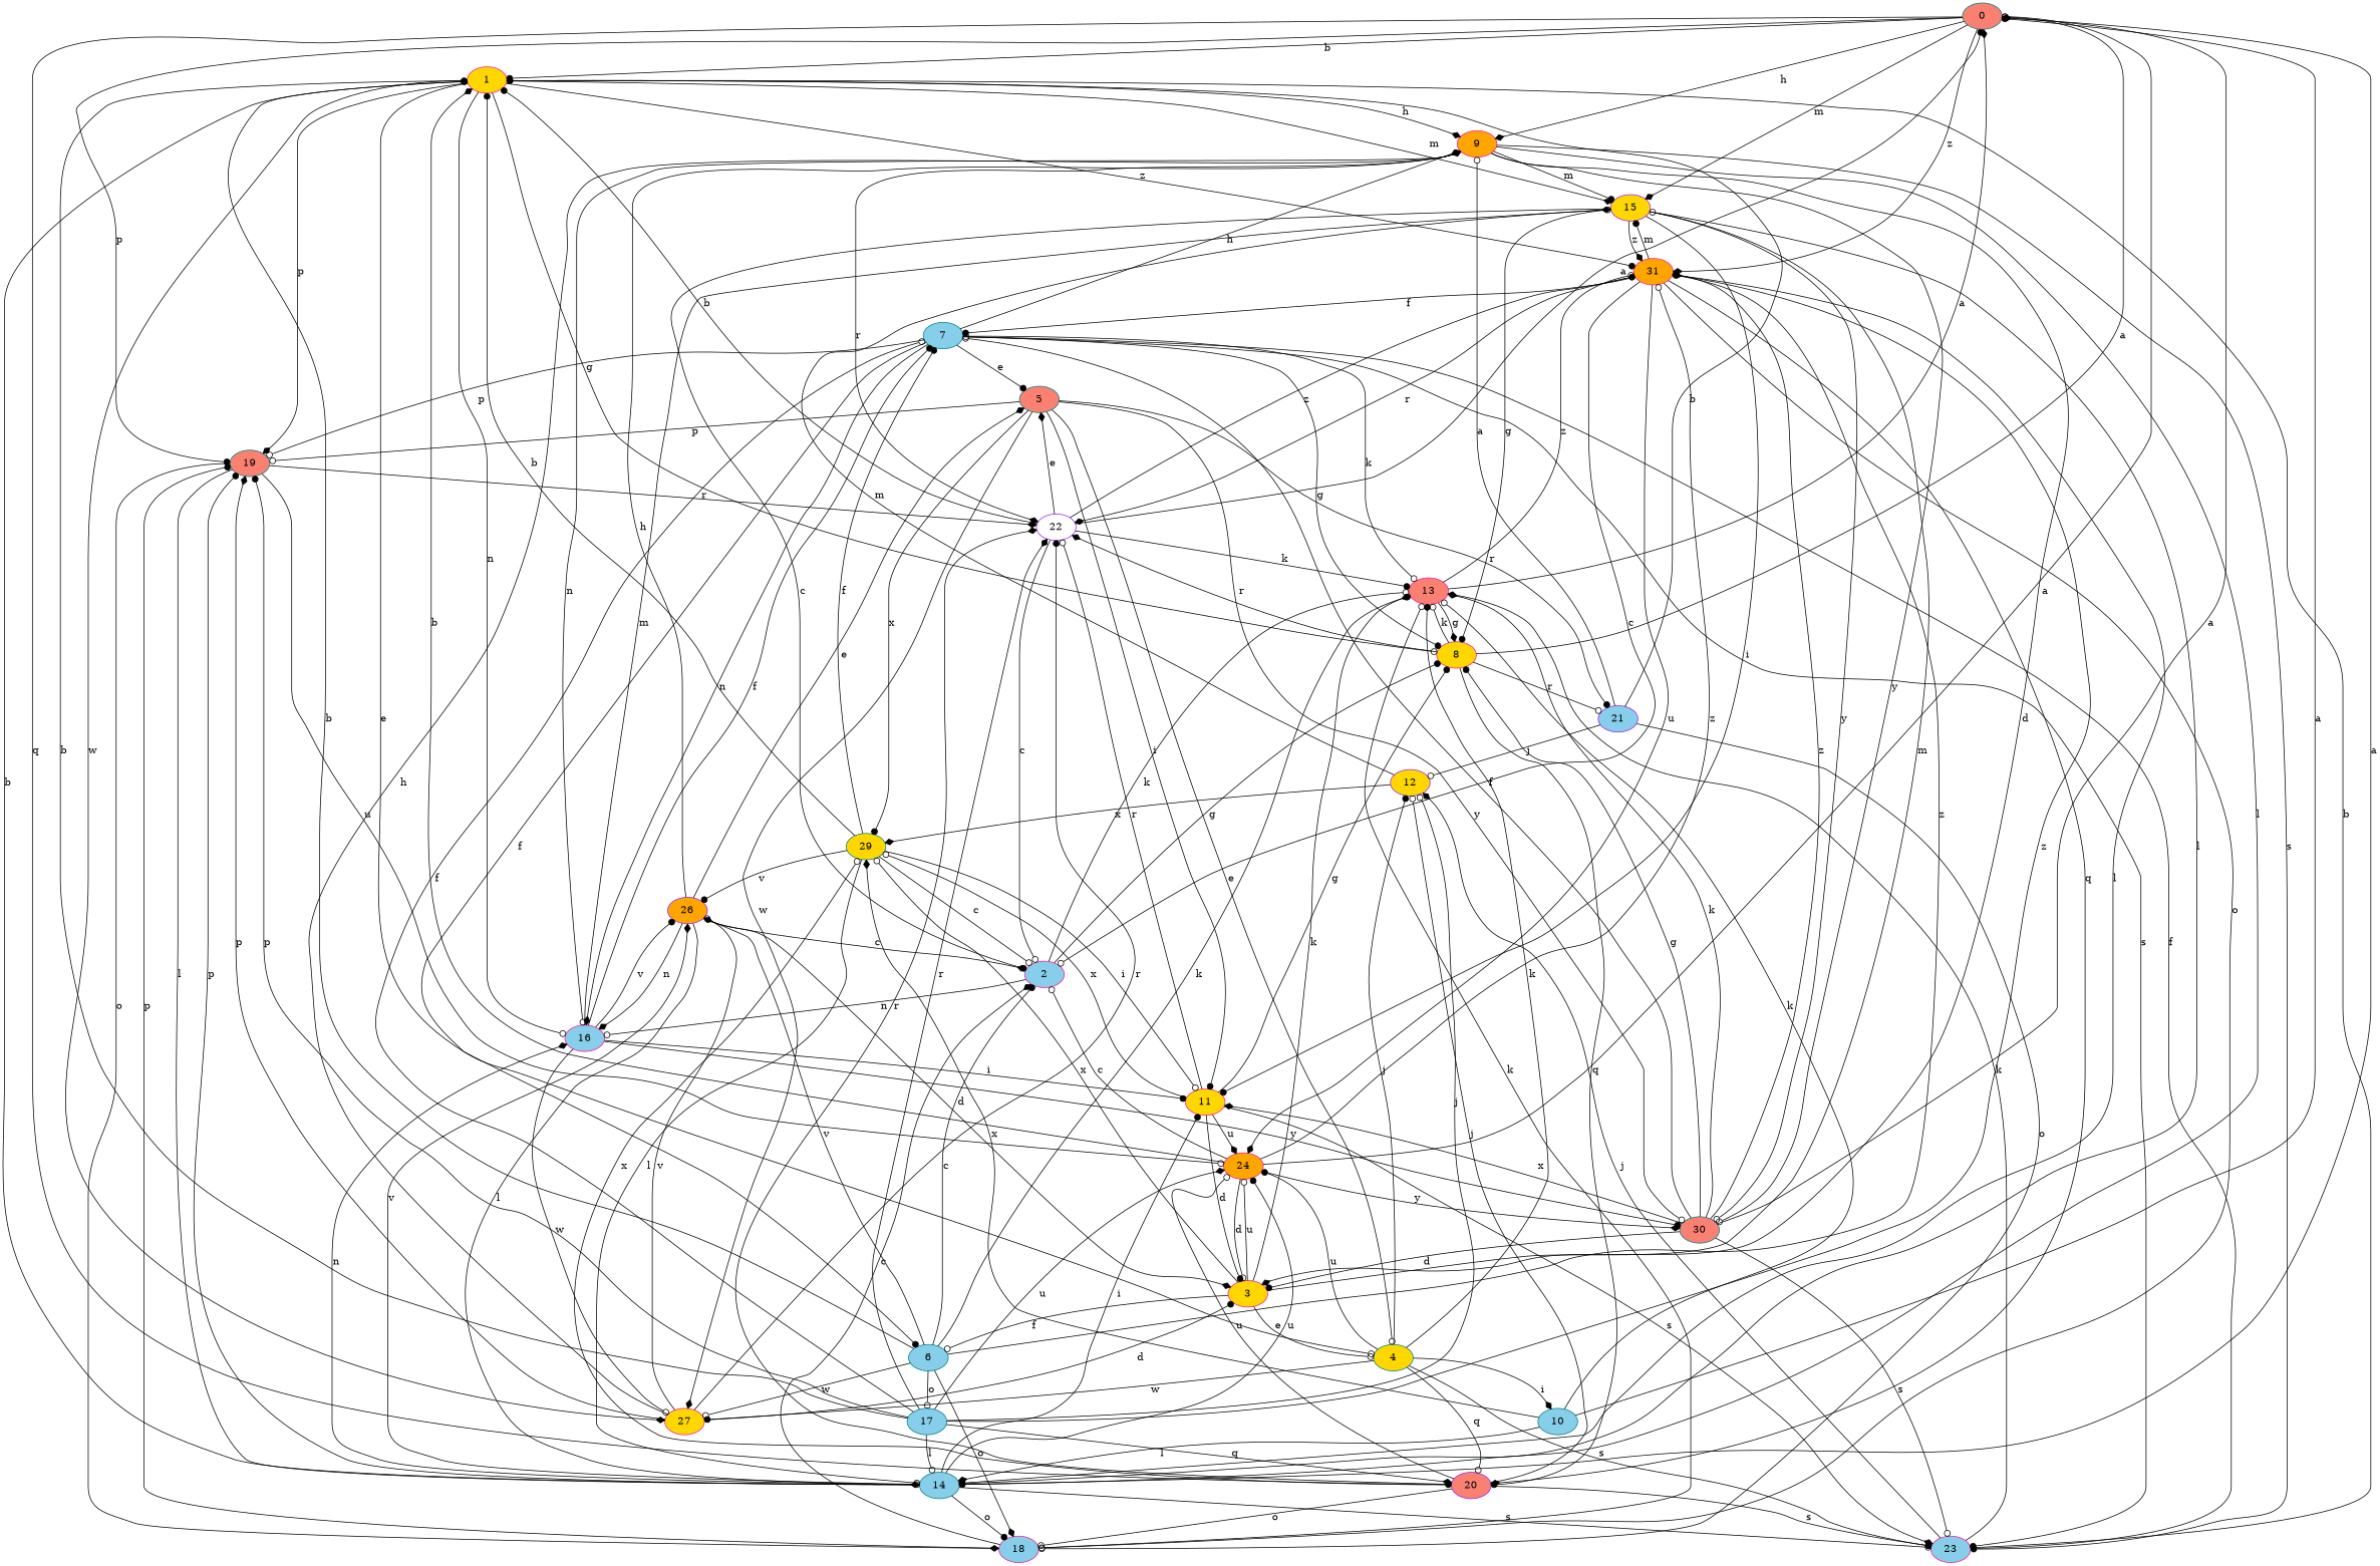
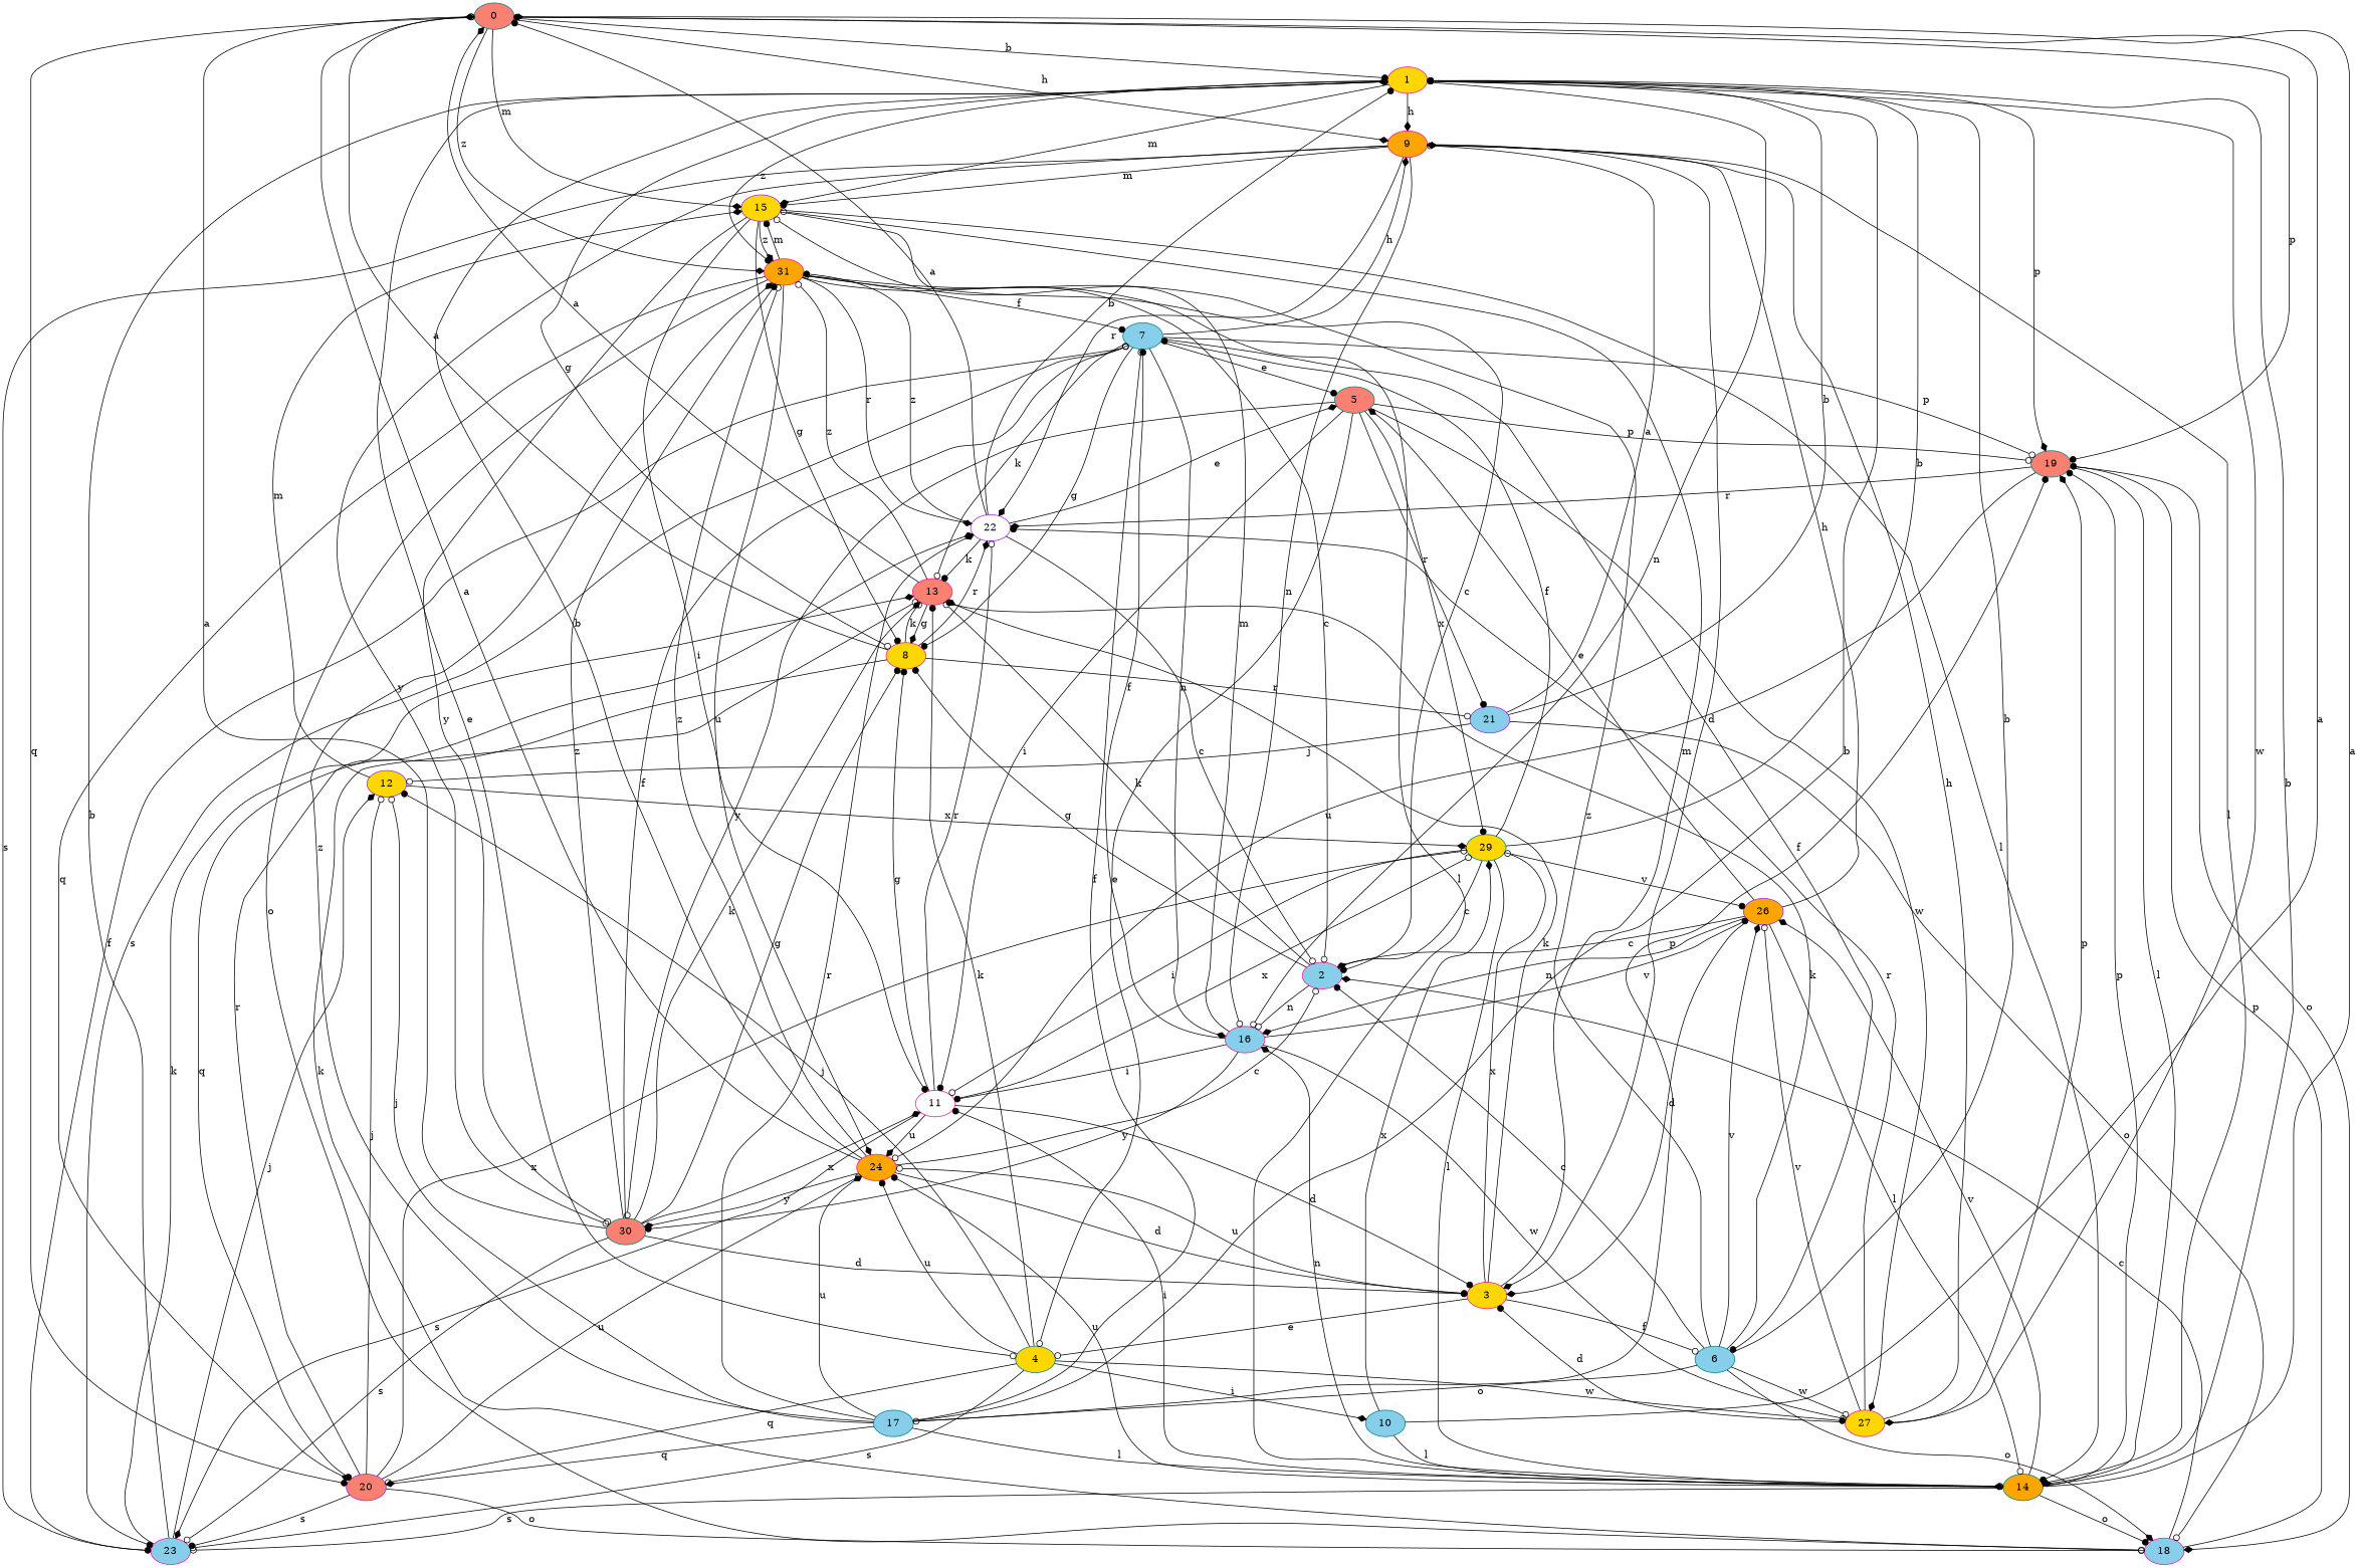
  strict digraph {
    node [color=deeppink fillcolor=skyblue style=filled]
    edge [arrowhead=odot]
    0 [color=teal fillcolor=salmon]
    1 [fillcolor=gold]
    9 [fillcolor=orange]
    15 [color=purple fillcolor=gold]
    19 [color=teal fillcolor=salmon]
    20 [color=purple fillcolor=salmon]
    31 [fillcolor=orange]
    4 [color=teal fillcolor=gold]
    8 [fillcolor=gold]
    16
    27 [fillcolor=gold]
    3 [fillcolor=gold]
    23
    30 [color=teal fillcolor=salmon]
    22 [color=purple fillcolor=white]
-   14 [color=teal]
+   14 [color=teal fillcolor=orange]
    2
-   11 [fillcolor=gold]
+   11 [fillcolor=white]
    24 [fillcolor=orange]
    18
    29 [color=teal fillcolor=gold]
    12 [color=purple fillcolor=gold]
    7 [color=teal]
    13 [fillcolor=salmon]
    10 [color=teal]
    21 [color=purple]
    26 [color=purple fillcolor=orange]
    6 [color=teal]
    17 [color=teal]
    5 [color=teal fillcolor=salmon]
    0 -> 1 [arrowhead=dot label=b]
    0 -> 9 [arrowhead=diamond label=h]
    0 -> 15 [arrowhead=diamond label=m]
    0 -> 19 [arrowhead=dot label=p]
    0 -> 20 [arrowhead=dot label=q]
    0 -> 31 [arrowhead=diamond label=z]
    1 -> 9 [arrowhead=diamond label=h]
    1 -> 15 [arrowhead=diamond label=m]
    1 -> 19 [arrowhead=diamond label=p]
    1 -> 31 [arrowhead=dot label=z]
    1 -> 4 [label=e]
    1 -> 8 [label=g]
    1 -> 16 [label=n]
    1 -> 27 [arrowhead=diamond label=w]
    9 -> 15 [arrowhead=dot label=m]
    9 -> 16 [label=n]
    9 -> 3 [arrowhead=diamond label=d]
    9 -> 23 [arrowhead=dot label=s]
    9 -> 30 [label=y]
    9 -> 22 [arrowhead=diamond label=r]
    9 -> 14 [arrowhead=dot label=l]
    15 -> 31 [arrowhead=diamond label=z]
    15 -> 8 [arrowhead=dot label=g]
    15 -> 30 [label=y]
    15 -> 14 [arrowhead=dot label=l]
    15 -> 2 [arrowhead=dot label=c]
    15 -> 11 [arrowhead=dot label=i]
    19 -> 22 [arrowhead=diamond label=r]
    19 -> 14 [arrowhead=diamond label=l]
    19 -> 24 [label=u]
    19 -> 18 [arrowhead=diamond label=o]
    20 -> 23 [arrowhead=dot label=s]
    20 -> 22 [arrowhead=diamond label=r]
    20 -> 24 [label=u]
    20 -> 18 [label=o]
    20 -> 29 [label=x]
    20 -> 12 [label=j]
    31 -> 15 [arrowhead=dot label=m]
    31 -> 20 [arrowhead=diamond label=q]
    31 -> 22 [arrowhead=diamond label=r]
-   31 -> 14 [label=l]
+   31 -> 14 [arrowhead=diamond label=l]
    31 -> 2 [label=c]
    31 -> 24 [arrowhead=diamond label=u]
    31 -> 18 [label=o]
    31 -> 7 [arrowhead=dot label=f]
    4 -> 20 [label=q]
    4 -> 27 [arrowhead=dot label=w]
    4 -> 23 [label=s]
    4 -> 24 [arrowhead=dot label=u]
    4 -> 12 [arrowhead=dot label=j]
    4 -> 13 [arrowhead=dot label=k]
    4 -> 10 [arrowhead=diamond label=i]
    8 -> 0 [label=a]
    8 -> 20 [arrowhead=dot label=q]
    8 -> 22 [arrowhead=diamond label=r]
    8 -> 13 [label=k]
    8 -> 21 [label=r]
    16 -> 15 [label=m]
    16 -> 27 [label=w]
    16 -> 30 [arrowhead=dot label=y]
    16 -> 11 [arrowhead=dot label=i]
    16 -> 7 [arrowhead=dot label=f]
    16 -> 26 [arrowhead=dot label=v]
    27 -> 9 [arrowhead=diamond label=h]
    27 -> 19 [arrowhead=diamond label=p]
    27 -> 3 [arrowhead=dot label=d]
    27 -> 22 [arrowhead=dot label=r]
    27 -> 26 [label=v]
    3 -> 15 [label=m]
    3 -> 4 [label=e]
    3 -> 24 [label=u]
    3 -> 29 [label=x]
    3 -> 13 [arrowhead=diamond label=k]
    3 -> 6 [label=f]
    23 -> 1 [arrowhead=dot label=b]
    23 -> 12 [arrowhead=diamond label=j]
    23 -> 7 [label=f]
    23 -> 13 [arrowhead=diamond label=k]
    30 -> 0 [arrowhead=diamond label=a]
    30 -> 31 [arrowhead=dot label=z]
    30 -> 8 [arrowhead=dot label=g]
    30 -> 3 [arrowhead=dot label=d]
    30 -> 23 [label=s]
    30 -> 11 [arrowhead=diamond label=x]
    30 -> 7 [label=f]
    30 -> 13 [arrowhead=diamond label=k]
    22 -> 0 [arrowhead=dot label=a]
    22 -> 1 [arrowhead=dot label=b]
    22 -> 31 [arrowhead=dot label=z]
    22 -> 2 [label=c]
    22 -> 13 [arrowhead=dot label=k]
    22 -> 5 [arrowhead=diamond label=e]
    14 -> 0 [arrowhead=diamond label=a]
    14 -> 1 [label=b]
    14 -> 19 [arrowhead=dot label=p]
    14 -> 16 [arrowhead=diamond label=n]
    14 -> 23 [label=s]
    14 -> 11 [arrowhead=dot label=i]
    14 -> 24 [arrowhead=dot label=u]
    14 -> 18 [arrowhead=dot label=o]
    14 -> 26 [arrowhead=diamond label=v]
    2 -> 8 [arrowhead=dot label=g]
    2 -> 16 [label=n]
    2 -> 13 [label=k]
    11 -> 8 [arrowhead=dot label=g]
    11 -> 3 [arrowhead=dot label=d]
    11 -> 23 [arrowhead=diamond label=s]
    11 -> 22 [label=r]
    11 -> 24 [arrowhead=diamond label=u]
    11 -> 29 [label=x]
    24 -> 0 [label=a]
    24 -> 1 [arrowhead=diamond label=b]
    24 -> 31 [label=z]
    24 -> 3 [label=d]
    24 -> 30 [arrowhead=diamond label=y]
    24 -> 2 [label=c]
    18 -> 19 [arrowhead=dot label=p]
    18 -> 2 [arrowhead=diamond label=c]
    18 -> 13 [label=k]
    29 -> 1 [arrowhead=dot label=b]
    29 -> 14 [label=l]
    29 -> 2 [label=c]
    29 -> 11 [label=i]
    29 -> 7 [arrowhead=dot label=f]
    29 -> 26 [arrowhead=dot label=v]
    12 -> 15 [arrowhead=diamond label=m]
    12 -> 29 [arrowhead=diamond label=x]
    7 -> 9 [arrowhead=diamond label=h]
    7 -> 19 [label=p]
    7 -> 8 [arrowhead=dot label=g]
    7 -> 16 [arrowhead=diamond label=n]
    7 -> 23 [arrowhead=dot label=s]
    7 -> 13 [label=k]
    7 -> 6 [arrowhead=dot label=f]
    7 -> 5 [arrowhead=dot label=e]
    13 -> 0 [arrowhead=diamond label=a]
    13 -> 31 [label=z]
    13 -> 8 [arrowhead=diamond label=g]
    10 -> 0 [arrowhead=dot label=a]
    10 -> 14 [arrowhead=diamond label=l]
    10 -> 29 [arrowhead=diamond label=x]
-   10 -> 13 [label=k]
    21 -> 1 [label=b]
    21 -> 9 [label=a]
    21 -> 18 [label=o]
    21 -> 12 [label=j]
    26 -> 9 [arrowhead=diamond label=h]
    26 -> 16 [arrowhead=diamond label=n]
    26 -> 3 [arrowhead=diamond label=d]
    26 -> 14 [label=l]
    26 -> 2 [arrowhead=diamond label=c]
    26 -> 5 [arrowhead=diamond label=e]
    6 -> 1 [arrowhead=dot label=b]
    6 -> 31 [label=z]
    6 -> 27 [label=w]
    6 -> 2 [arrowhead=dot label=c]
    6 -> 18 [arrowhead=diamond label=o]
    6 -> 13 [arrowhead=dot label=k]
    6 -> 26 [arrowhead=diamond label=v]
    6 -> 17 [label=o]
    17 -> 1 [arrowhead=dot label=b]
    17 -> 19 [arrowhead=dot label=p]
    17 -> 20 [arrowhead=diamond label=q]
    17 -> 31 [arrowhead=diamond label=z]
    17 -> 22 [arrowhead=diamond label=r]
    17 -> 14 [label=l]
    17 -> 24 [arrowhead=diamond label=u]
    17 -> 12 [label=j]
    17 -> 7 [label=f]
    5 -> 19 [label=p]
    5 -> 4 [label=e]
    5 -> 27 [arrowhead=diamond label=w]
    5 -> 30 [label=y]
    5 -> 11 [arrowhead=dot label=i]
    5 -> 29 [arrowhead=dot label=x]
    5 -> 21 [arrowhead=dot label=r]
  }
